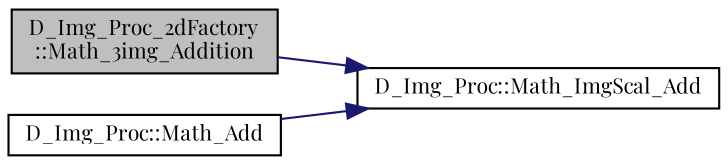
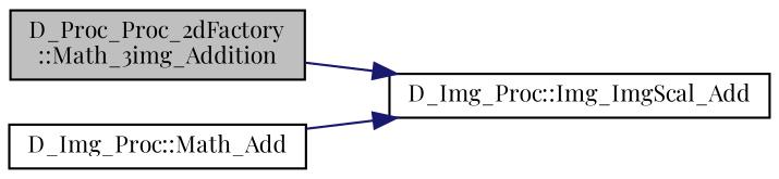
  digraph {
    fontname="Playfair Display"
    rankdir=LR
    node [color=black fillcolor=white fontname="Playfair Display" fontsize=10 shape=record style=filled]
    edge [color=midnightblue fontname="Playfair Display" fontsize=10 labelfontname=Helvetica labelfontsize=10 style=solid]
-   n1 [fillcolor=grey75 fontcolor=black height=0.2 label="D_Img_Proc_2dFactory\l::Math_3img_Addition" width=0.4]
-   n2 [height=0.2 label="D_Img_Proc::Math_ImgScal_Add" width=0.4]
+   n1 [fillcolor=grey75 fontcolor=black height=0.2 label="D_Proc_Proc_2dFactory\l::Math_3img_Addition" width=0.4]
+   n2 [height=0.2 label="D_Img_Proc::Img_ImgScal_Add" width=0.4]
    n3 [height=0.2 label="D_Img_Proc::Math_Add" width=0.4]
    n1 -> n2
    n3 -> n2
  }
